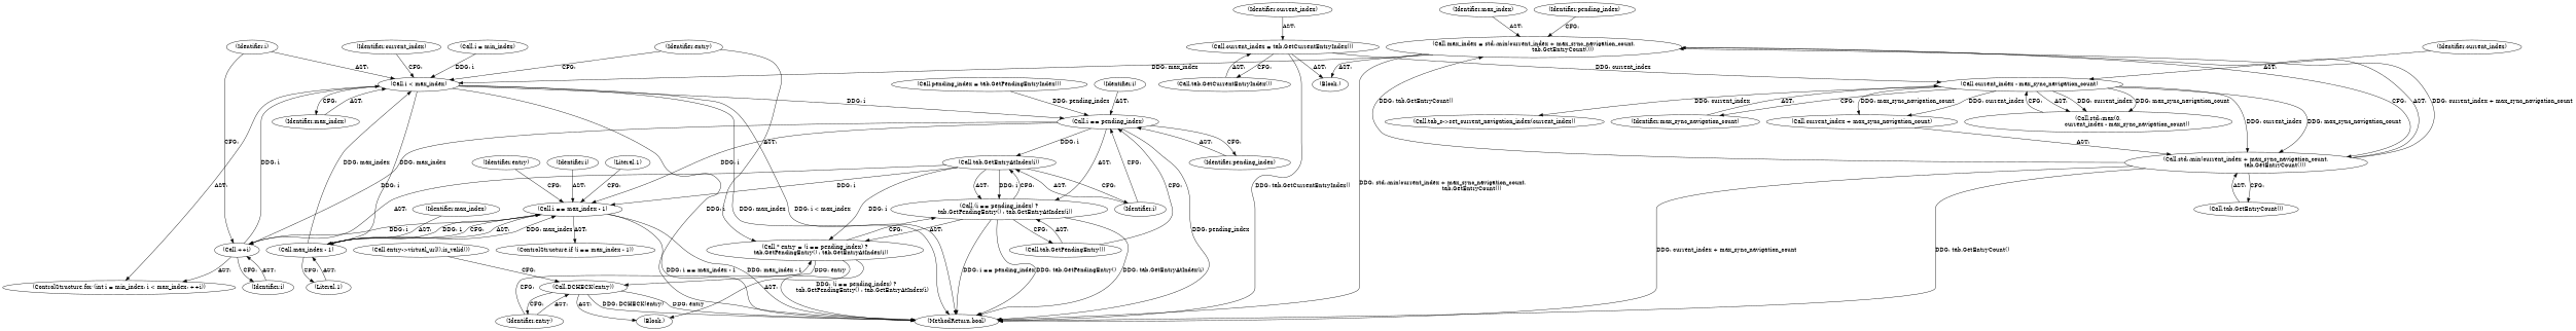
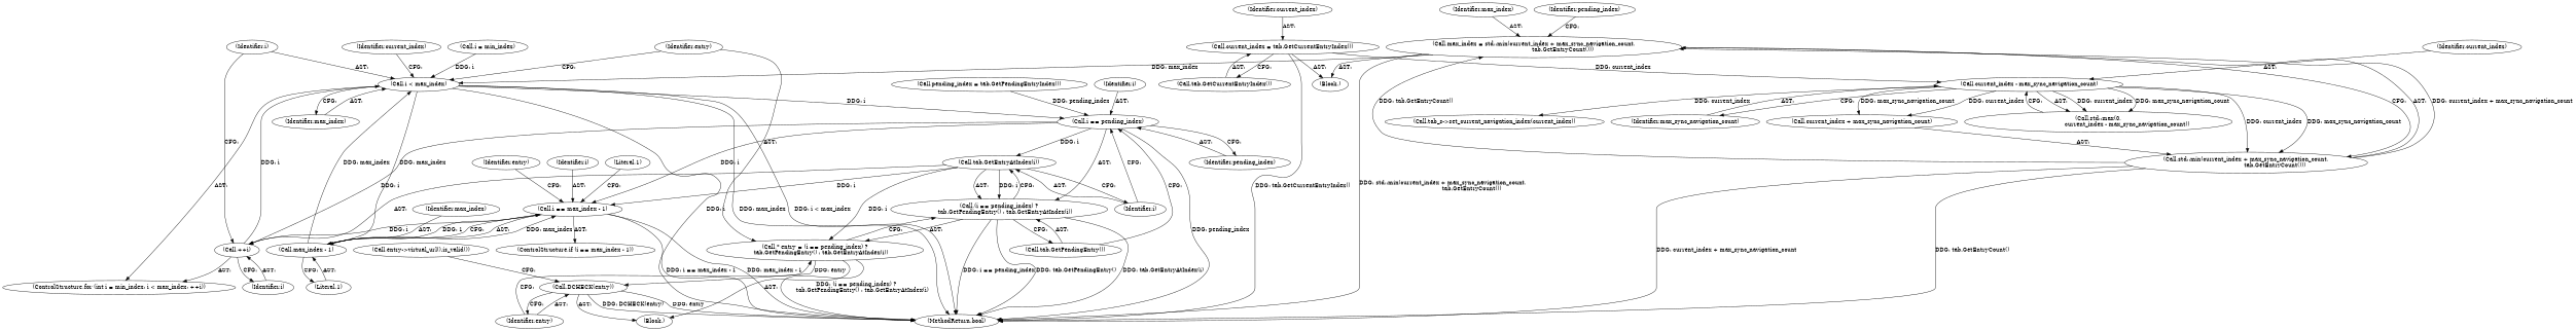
  digraph {
    n1 [label="(Call,max_index = std::min(current_index + max_sync_navigation_count,\n                                 tab.GetEntryCount()))"]
    n2 [label="(Call,std::min(current_index + max_sync_navigation_count,\n                                 tab.GetEntryCount()))"]
    n3 [label="(Call,i < max_index)"]
    n4 [label="(MethodReturn,bool)"]
    n5 [label="(Block,)"]
-   n6 [label="(Call,tab.GetEntryCount())"]
    n7 [label="(Call,i == pending_index)"]
    n8 [label="(Call,max_index - 1)"]
    n9 [label="(Identifier,max_index)"]
    n10 [label="(ControlStructure,for (int i = min_index; i < max_index; ++i))"]
    n11 [label="(Call,current_index - max_sync_navigation_count)"]
    n12 [label="(Call,std::max(0,\n                                 current_index - max_sync_navigation_count))"]
    n13 [label="(Call,tab_s->set_current_navigation_index(current_index))"]
    n14 [label="(Identifier,max_sync_navigation_count)"]
    n15 [label="(Call,current_index + max_sync_navigation_count)"]
    n16 [label="(Call,current_index = tab.GetCurrentEntryIndex())"]
    n17 [label="(Call,tab.GetCurrentEntryIndex())"]
    n18 [label="(Call,++i)"]
    n19 [label="(Call,tab.GetEntryAtIndex(i))"]
    n20 [label="(Call,(i == pending_index) ?\n       tab.GetPendingEntry() : tab.GetEntryAtIndex(i))"]
    n21 [label="(Call,i == max_index - 1)"]
    n22 [label="(Identifier,pending_index)"]
    n23 [label="(Literal,1)"]
    n24 [label="(Identifier,i)"]
    n25 [label="(Call,* entry = (i == pending_index) ?\n       tab.GetPendingEntry() : tab.GetEntryAtIndex(i))"]
    n26 [label="(Identifier,i)"]
    n27 [label="(Call,tab.GetPendingEntry())"]
    n28 [label="(ControlStructure,if (i == max_index - 1))"]
    n29 [label="(Call,DCHECK(entry))"]
    n30 [label="(Block,)"]
    n31 [label="(Identifier,entry)"]
    n32 [label="(Identifier,entry)"]
    n33 [label="(Call,entry->virtual_url().is_valid())"]
    n34 [label="(Identifier,max_index)"]
    n35 [label="(Identifier,i)"]
    n36 [label="(Identifier,pending_index)"]
    n37 [label="(Identifier,i)"]
    n38 [label="(Identifier,current_index)"]
    n39 [label="(Identifier,entry)"]
    n40 [label="(Literal,1)"]
    n41 [label="(Identifier,i)"]
    n42 [label="(Identifier,current_index)"]
    n43 [label="(Call,pending_index = tab.GetPendingEntryIndex())"]
    n44 [label="(Call,i = min_index)"]
    n45 [label="(Identifier,current_index)"]
    n46 [label="(Identifier,max_index)"]
    n1 -> n2 [label="CFG: "]
    n1 -> n3 [label="DDG: max_index"]
    n1 -> n4 [label="DDG: std::min(current_index + max_sync_navigation_count,\n                                 tab.GetEntryCount())"]
    n1 -> n5 [label="AST: "]
    n2 -> n1 [label="AST: "]
    n2 -> n1 [label="DDG: current_index + max_sync_navigation_count"]
    n2 -> n1 [label="DDG: tab.GetEntryCount()"]
    n2 -> n4 [label="DDG: current_index + max_sync_navigation_count"]
    n2 -> n4 [label="DDG: tab.GetEntryCount()"]
-   n2 -> n6 [label="CFG: "]
    n3 -> n4 [label="DDG: i"]
    n3 -> n4 [label="DDG: max_index"]
    n3 -> n4 [label="DDG: i < max_index"]
    n3 -> n7 [label="DDG: i"]
    n3 -> n8 [label="DDG: max_index"]
    n3 -> n9 [label="CFG: "]
    n3 -> n10 [label="AST: "]
-   n6 -> n2 [label="AST: "]
    n7 -> n4 [label="DDG: pending_index"]
    n7 -> n18 [label="DDG: i"]
    n7 -> n19 [label="DDG: i"]
    n7 -> n20 [label="AST: "]
    n7 -> n21 [label="DDG: i"]
    n7 -> n22 [label="CFG: "]
    n8 -> n3 [label="DDG: max_index"]
    n8 -> n21 [label="AST: "]
    n8 -> n21 [label="DDG: max_index"]
    n8 -> n21 [label="DDG: 1"]
    n8 -> n23 [label="CFG: "]
    n9 -> n3 [label="AST: "]
    n11 -> n2 [label="DDG: current_index"]
    n11 -> n2 [label="DDG: max_sync_navigation_count"]
    n11 -> n12 [label="AST: "]
    n11 -> n12 [label="DDG: current_index"]
    n11 -> n12 [label="DDG: max_sync_navigation_count"]
    n11 -> n13 [label="DDG: current_index"]
    n11 -> n14 [label="CFG: "]
    n11 -> n15 [label="DDG: current_index"]
    n11 -> n15 [label="DDG: max_sync_navigation_count"]
    n12 -> n11 [label="CFG: "]
    n14 -> n11 [label="AST: "]
    n15 -> n2 [label="AST: "]
    n16 -> n4 [label="DDG: tab.GetCurrentEntryIndex()"]
    n16 -> n5 [label="AST: "]
    n16 -> n11 [label="DDG: current_index"]
    n16 -> n17 [label="CFG: "]
    n17 -> n16 [label="AST: "]
    n18 -> n3 [label="DDG: i"]
    n18 -> n10 [label="AST: "]
    n18 -> n24 [label="CFG: "]
    n19 -> n18 [label="AST: "]
    n19 -> n20 [label="AST: "]
    n19 -> n20 [label="DDG: i"]
    n19 -> n21 [label="DDG: i"]
    n19 -> n25 [label="DDG: i"]
    n19 -> n26 [label="CFG: "]
    n20 -> n4 [label="DDG: i == pending_index"]
    n20 -> n4 [label="DDG: tab.GetPendingEntry()"]
    n20 -> n4 [label="DDG: tab.GetEntryAtIndex(i)"]
    n20 -> n19 [label="CFG: "]
    n20 -> n25 [label="AST: "]
    n20 -> n27 [label="CFG: "]
    n21 -> n4 [label="DDG: i == max_index - 1"]
    n21 -> n4 [label="DDG: max_index - 1"]
    n21 -> n8 [label="CFG: "]
    n21 -> n18 [label="DDG: i"]
    n21 -> n28 [label="AST: "]
    n22 -> n7 [label="AST: "]
    n23 -> n8 [label="AST: "]
    n24 -> n18 [label="AST: "]
    n25 -> n4 [label="DDG: (i == pending_index) ?\n       tab.GetPendingEntry() : tab.GetEntryAtIndex(i)"]
    n25 -> n20 [label="CFG: "]
    n25 -> n29 [label="DDG: entry"]
    n25 -> n30 [label="AST: "]
    n26 -> n7 [label="CFG: "]
    n26 -> n19 [label="AST: "]
    n27 -> n7 [label="CFG: "]
    n27 -> n20 [label="AST: "]
    n29 -> n4 [label="DDG: DCHECK(entry)"]
    n29 -> n4 [label="DDG: entry"]
    n29 -> n30 [label="AST: "]
    n29 -> n31 [label="CFG: "]
    n31 -> n25 [label="CFG: "]
    n31 -> n29 [label="AST: "]
    n32 -> n21 [label="CFG: "]
    n33 -> n29 [label="CFG: "]
    n34 -> n8 [label="AST: "]
    n35 -> n7 [label="AST: "]
    n36 -> n1 [label="CFG: "]
    n37 -> n21 [label="AST: "]
    n38 -> n3 [label="CFG: "]
    n39 -> n3 [label="CFG: "]
    n39 -> n25 [label="AST: "]
    n40 -> n21 [label="CFG: "]
    n41 -> n3 [label="AST: "]
    n41 -> n18 [label="CFG: "]
    n42 -> n16 [label="AST: "]
    n43 -> n7 [label="DDG: pending_index"]
    n44 -> n3 [label="DDG: i"]
    n45 -> n11 [label="AST: "]
    n46 -> n1 [label="AST: "]
  }
